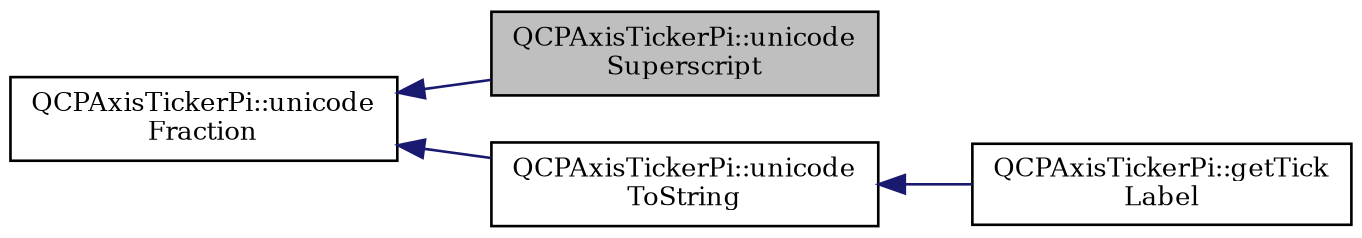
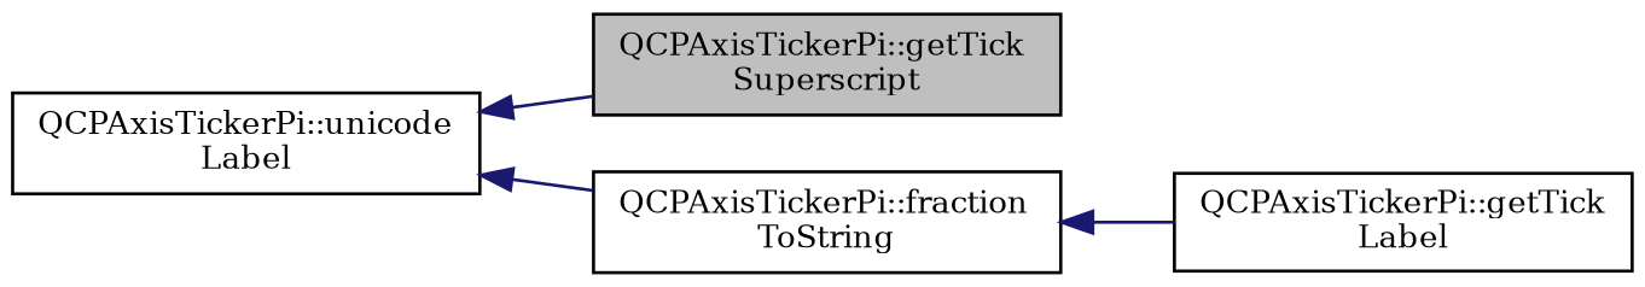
  digraph {
    fontname="DejaVu Serif"
    rankdir=LR
    node [color=black fillcolor=white fontname="DejaVu Serif" fontsize=10 shape=record style=filled]
    edge [color=midnightblue dir=back fontname="DejaVu Serif" fontsize=10 labelfontname=Helvetica labelfontsize=10 style=solid]
-   n1 [fillcolor=grey75 fontcolor=black height=0.2 label="QCPAxisTickerPi::unicode\lSuperscript" width=0.4]
-   n2 [height=0.2 label="QCPAxisTickerPi::unicode\lFraction" width=0.4]
-   n3 [height=0.2 label="QCPAxisTickerPi::unicode\lToString" width=0.4]
+   n1 [fillcolor=grey75 fontcolor=black height=0.2 label="QCPAxisTickerPi::getTick\lSuperscript" width=0.4]
+   n2 [height=0.2 label="QCPAxisTickerPi::unicode\lLabel" width=0.4]
+   n3 [height=0.2 label="QCPAxisTickerPi::fraction\lToString" width=0.4]
    n4 [height=0.2 label="QCPAxisTickerPi::getTick\lLabel" width=0.4]
    n2 -> n1
    n2 -> n3
    n3 -> n4
  }
